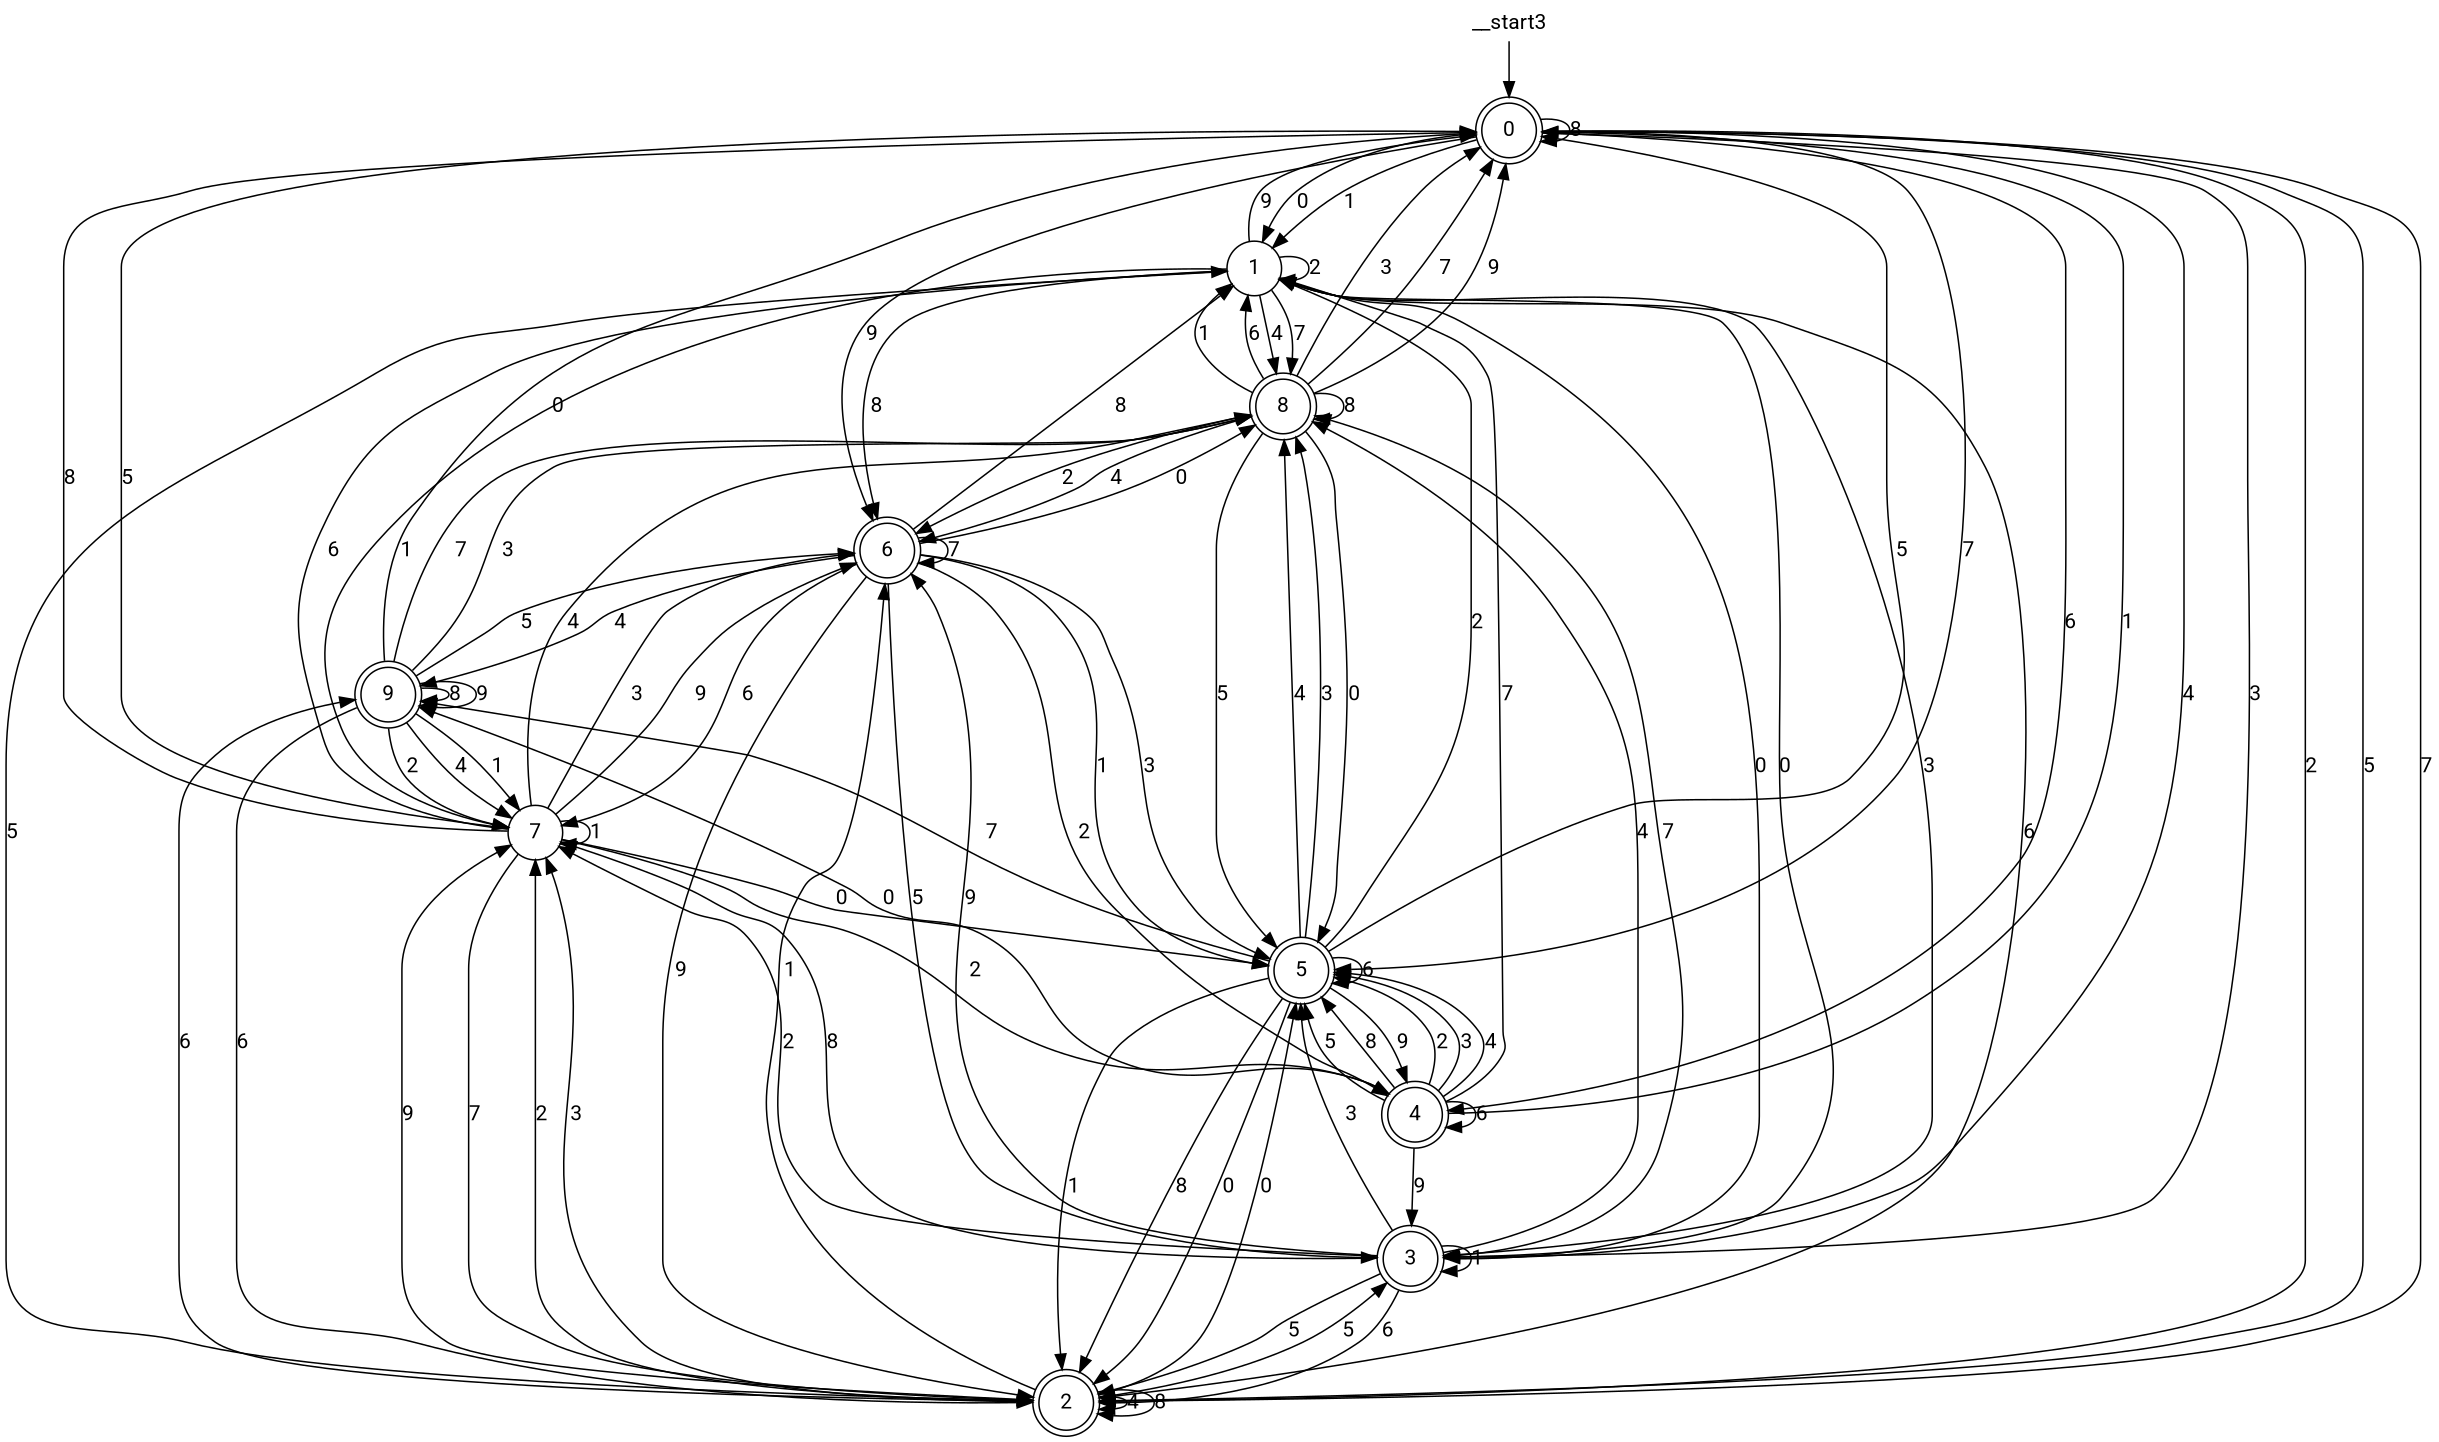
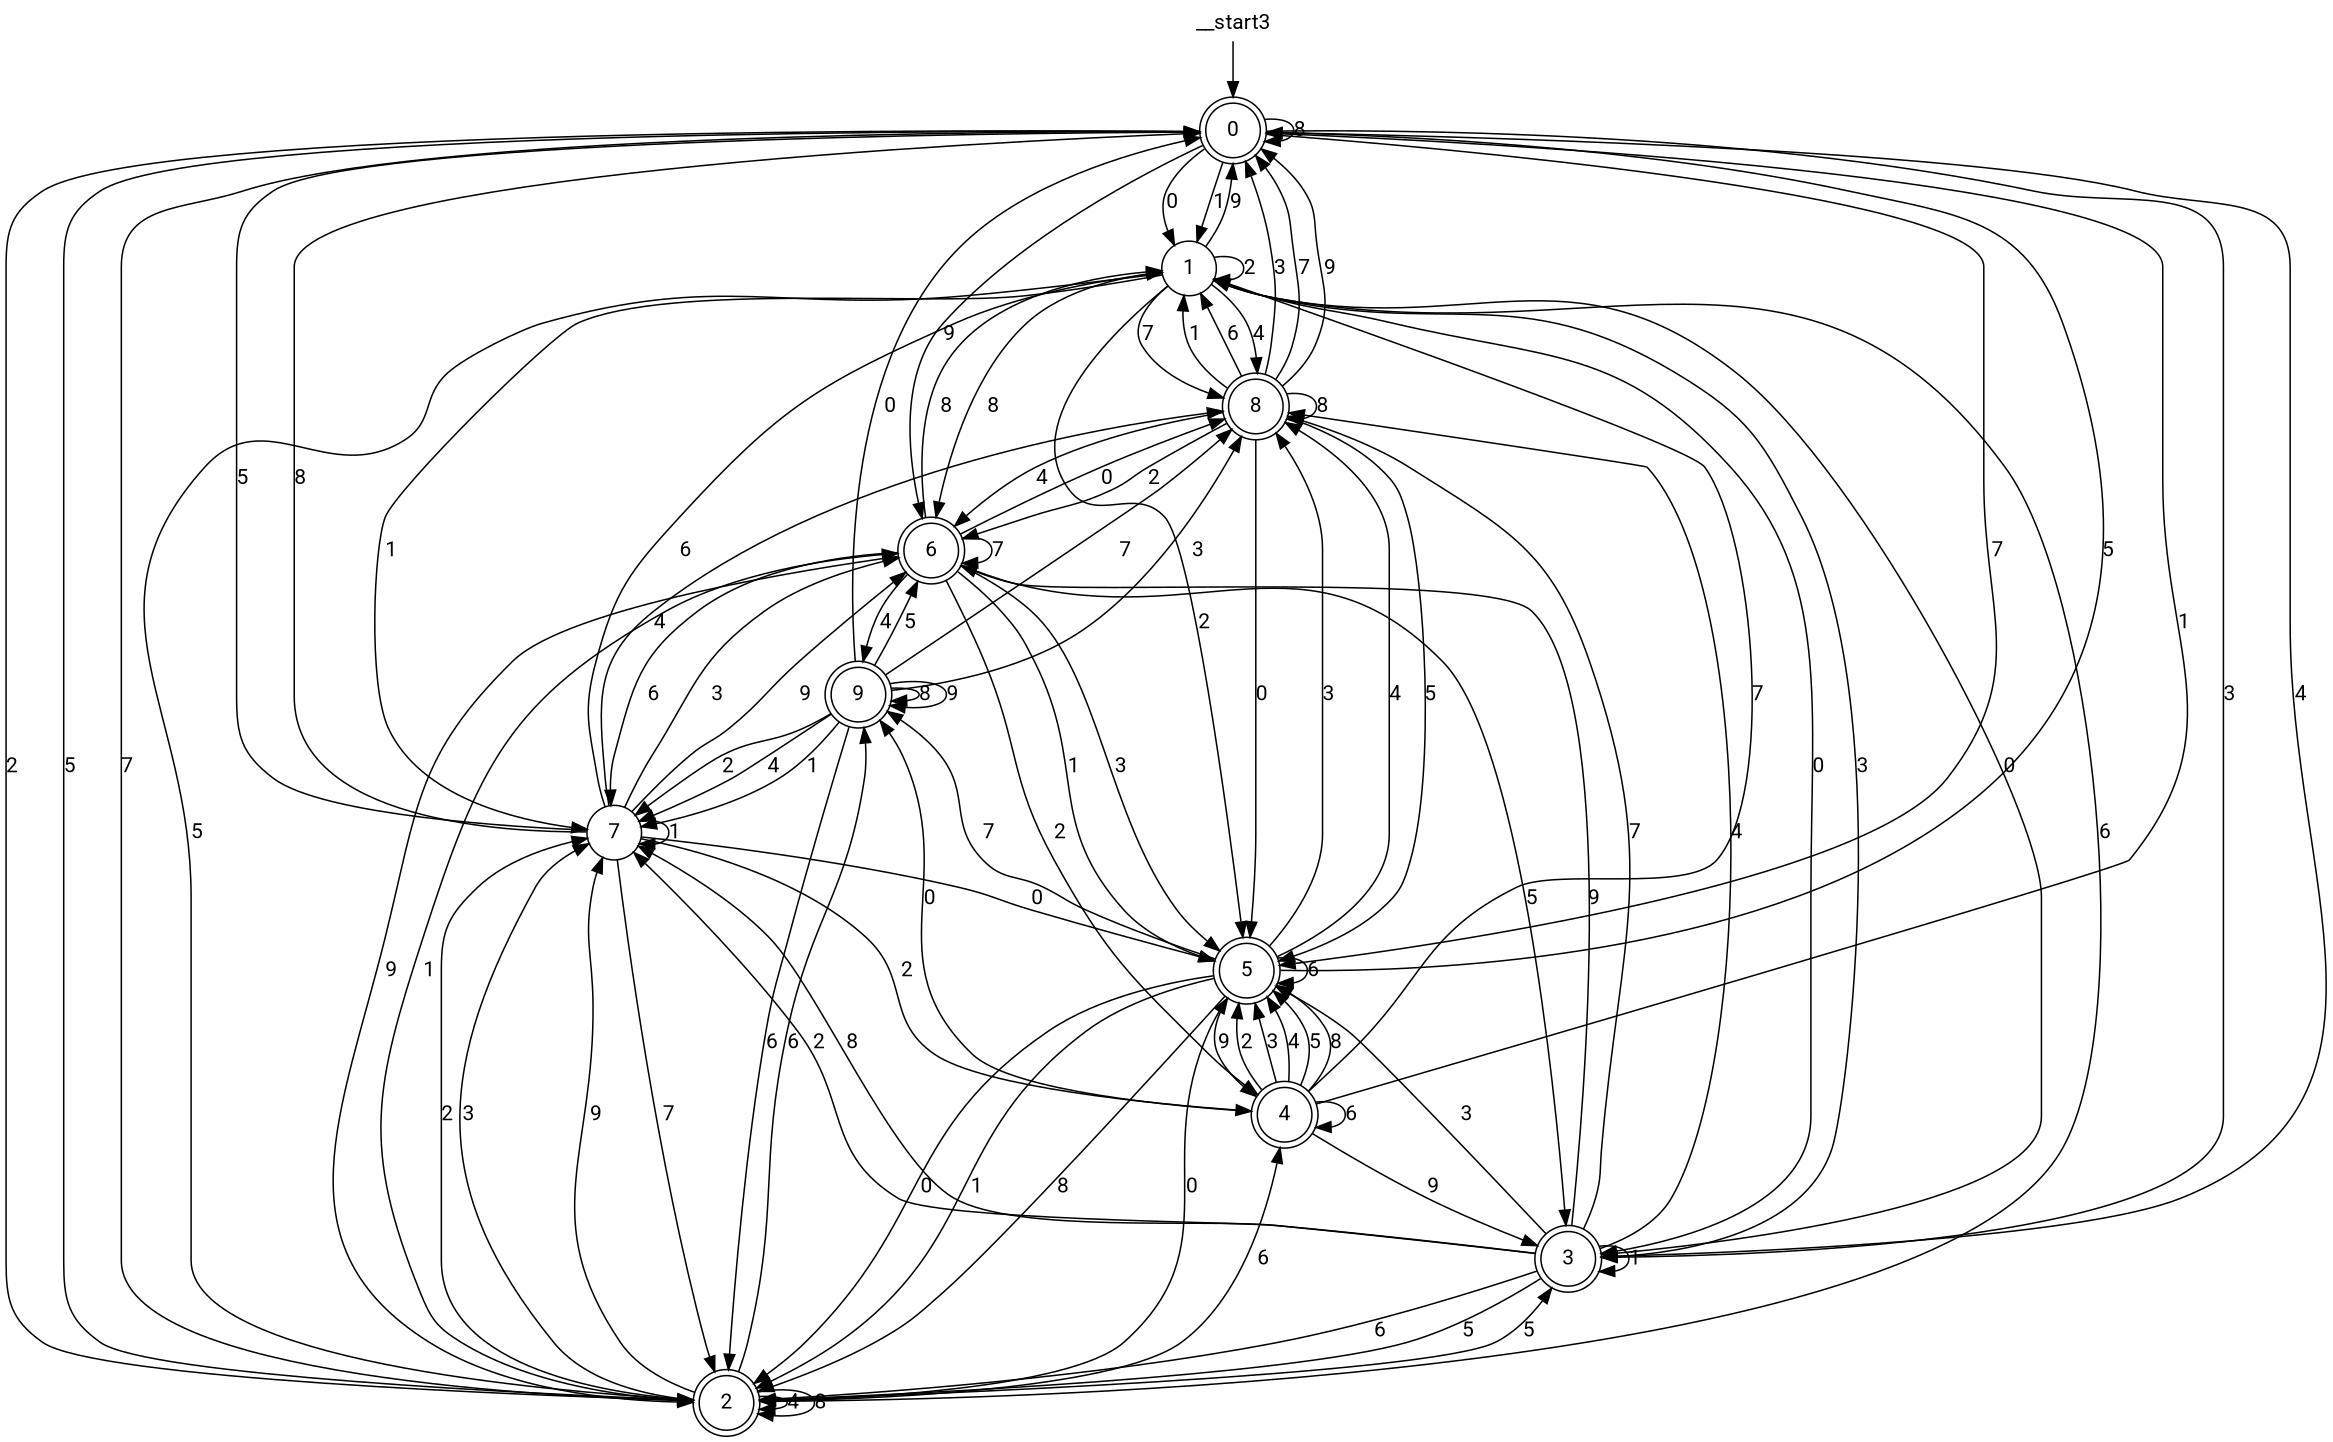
  digraph {
    fontname=Roboto
    node [fontname=Roboto shape=doublecircle]
    edge [fontname=Roboto]
    n1 [label=0]
    n2 [label=1 shape=circle]
    n3 [label=2]
    n4 [label=3]
    n5 [label=4]
    n6 [label=5]
    n7 [label=6]
    n8 [label=7 shape=circle]
    n9 [label=8]
    n10 [label=9]
    n11 [height=0 label=__start3 shape=none width=0]
    n1 -> n1 [label=8]
    n1 -> n2 [label=0]
    n1 -> n2 [label=1]
    n1 -> n3 [label=2]
    n1 -> n3 [label=5]
    n1 -> n4 [label=3]
    n1 -> n4 [label=4]
-   n1 -> n5 [label=6]
+   n3 -> n5 [label=6]
    n1 -> n6 [label=7]
    n1 -> n7 [label=9]
    n2 -> n1 [label=9]
    n2 -> n2 [label=2]
    n2 -> n3 [label=5]
    n2 -> n3 [label=6]
    n2 -> n4 [label=0]
    n2 -> n4 [label=3]
    n2 -> n7 [label=8]
    n2 -> n8 [label=1]
    n2 -> n9 [label=4]
    n2 -> n9 [label=7]
    n3 -> n1 [label=7]
    n3 -> n3 [label=4]
    n3 -> n3 [label=8]
    n3 -> n4 [label=5]
    n3 -> n6 [label=0]
    n3 -> n7 [label=1]
    n3 -> n8 [label=2]
    n3 -> n8 [label=3]
    n3 -> n8 [label=9]
    n3 -> n10 [label=6]
    n4 -> n2 [label=0]
    n4 -> n3 [label=5]
    n4 -> n3 [label=6]
    n4 -> n4 [label=1]
    n4 -> n6 [label=3]
    n4 -> n7 [label=9]
    n4 -> n8 [label=2]
    n4 -> n8 [label=8]
    n4 -> n9 [label=4]
    n4 -> n9 [label=7]
    n5 -> n1 [label=1]
    n5 -> n2 [label=7]
    n5 -> n4 [label=9]
    n5 -> n5 [label=6]
    n5 -> n6 [label=2]
    n5 -> n6 [label=3]
    n5 -> n6 [label=4]
    n5 -> n6 [label=5]
    n5 -> n6 [label=8]
    n5 -> n10 [label=0]
    n6 -> n1 [label=5]
-   n6 -> n2 [label=2]
+   n2 -> n6 [label=2]
    n6 -> n3 [label=0]
    n6 -> n3 [label=1]
    n6 -> n3 [label=8]
    n6 -> n5 [label=9]
    n6 -> n6 [label=6]
    n6 -> n9 [label=3]
    n6 -> n9 [label=4]
    n6 -> n10 [label=7]
    n7 -> n2 [label=8]
    n7 -> n3 [label=9]
    n7 -> n4 [label=5]
    n7 -> n5 [label=2]
    n7 -> n6 [label=1]
    n7 -> n6 [label=3]
    n7 -> n7 [label=7]
    n7 -> n8 [label=6]
    n7 -> n9 [label=0]
    n7 -> n10 [label=4]
    n8 -> n1 [label=5]
    n8 -> n1 [label=8]
    n8 -> n2 [label=6]
    n8 -> n3 [label=7]
    n8 -> n5 [label=2]
    n8 -> n6 [label=0]
    n8 -> n7 [label=3]
    n8 -> n7 [label=9]
    n8 -> n8 [label=1]
    n8 -> n9 [label=4]
    n9 -> n1 [label=3]
    n9 -> n1 [label=7]
    n9 -> n1 [label=9]
    n9 -> n2 [label=1]
    n9 -> n2 [label=6]
    n9 -> n6 [label=0]
    n9 -> n6 [label=5]
    n9 -> n7 [label=2]
    n9 -> n7 [label=4]
    n9 -> n9 [label=8]
    n10 -> n1 [label=0]
    n10 -> n3 [label=6]
    n10 -> n7 [label=5]
    n10 -> n8 [label=1]
    n10 -> n8 [label=2]
    n10 -> n8 [label=4]
    n10 -> n9 [label=3]
    n10 -> n9 [label=7]
    n10 -> n10 [label=8]
    n10 -> n10 [label=9]
    n11 -> n1
  }
